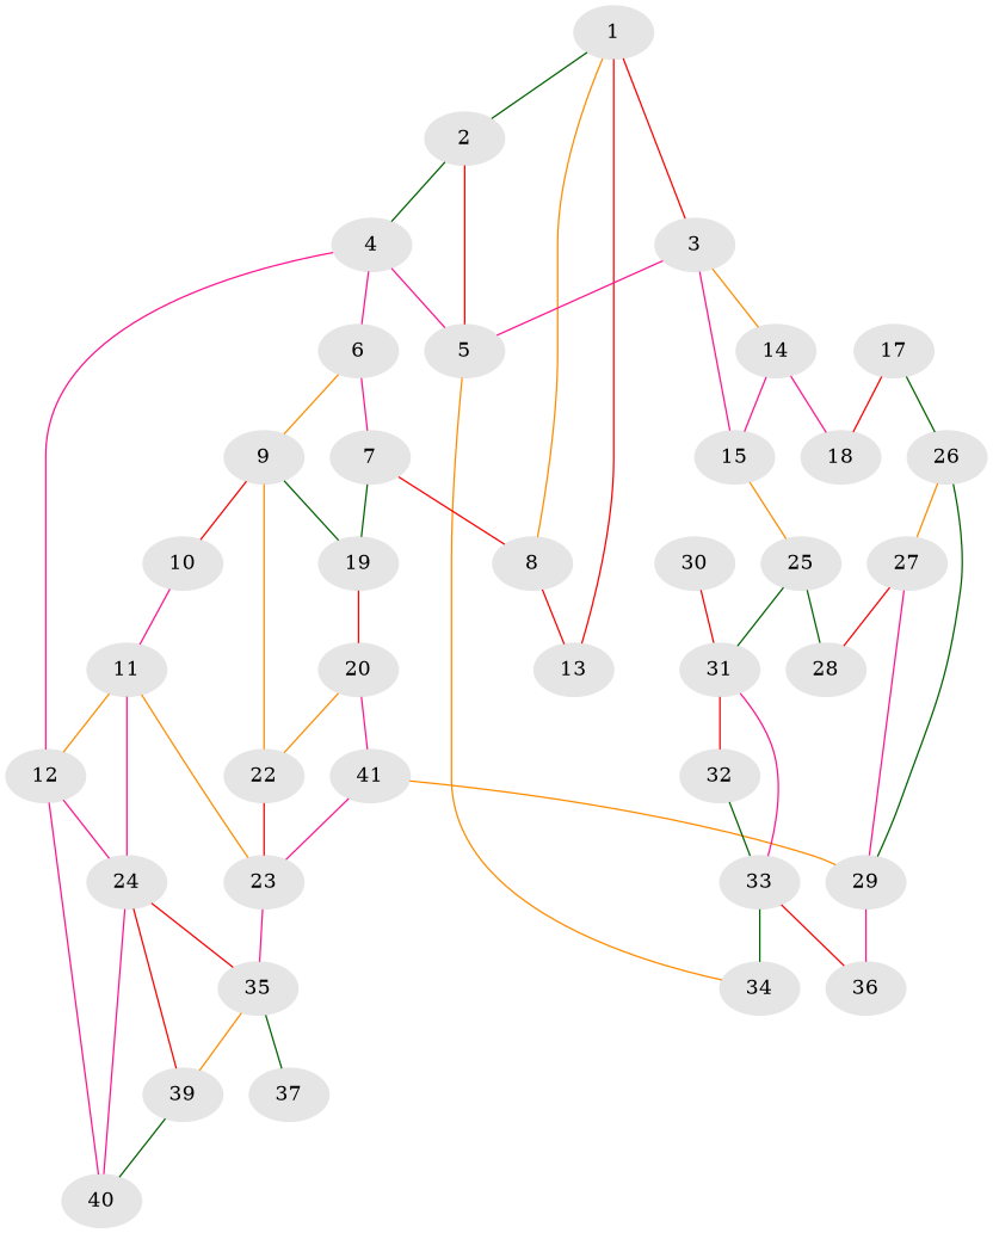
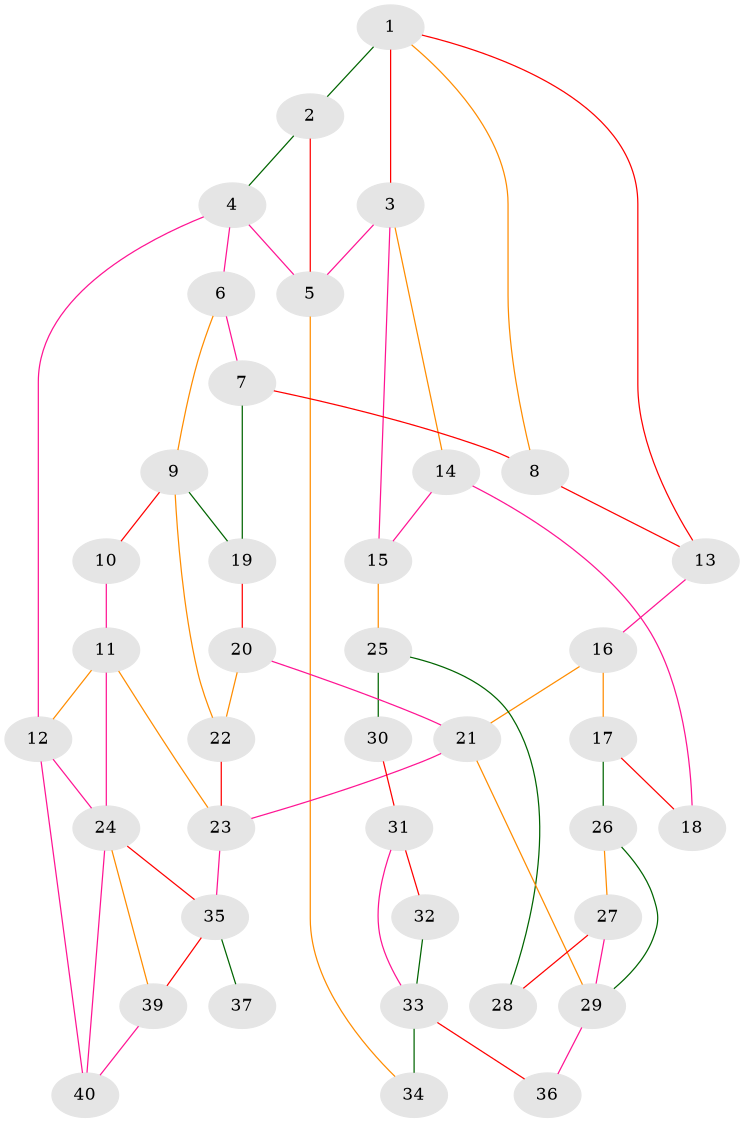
  graph {
    node [color=gray90 style=filled]
    edge [color=deeppink weight=1.0]
    1
    2
    3
    8
    13
    4
    5
    14
    15
+   16
    6
    12
    34
    18
    25
    7
    9
    24
    40
    19
    10
    22
    20
    11
    23
    35
    39
    17
-   21 [label=41]
+   21
    28
    30
    26
    29
    27
    36
    37
    31
    32
    33
    1 -- 2 [color=darkgreen]
    1 -- 3 [color=red weight=2.0]
    1 -- 8 [color=darkorange]
    1 -- 13 [color=red]
    2 -- 4 [color=darkgreen]
    2 -- 5 [color=red]
    3 -- 5
    3 -- 14 [color=darkorange]
    3 -- 15
    8 -- 13 [color=red]
+   13 -- 16
    4 -- 5
    4 -- 6
    4 -- 12
    5 -- 34 [color=darkorange]
    14 -- 15
    14 -- 18
    15 -- 25 [color=darkorange]
+   16 -- 17 [color=darkorange]
+   16 -- 21 [color=darkorange]
    6 -- 7
    6 -- 9 [color=darkorange]
    12 -- 24
    12 -- 40
    25 -- 28 [color=darkgreen]
-   25 -- 31 [color=darkgreen weight=2.0]
+   25 -- 30 [color=darkgreen weight=2.0]
    7 -- 8 [color=red]
    7 -- 19 [color=darkgreen]
    9 -- 19 [color=darkgreen]
    9 -- 10 [color=red weight=2.0]
    9 -- 22 [color=darkorange weight=2.0]
    24 -- 40
    24 -- 35 [color=red]
-   24 -- 39 [color=red]
+   24 -- 39 [color=darkorange]
    19 -- 20 [color=red]
    10 -- 11
    22 -- 23 [color=red weight=2.0]
    20 -- 22 [color=darkorange]
    20 -- 21
    11 -- 12 [color=darkorange]
    11 -- 24 [weight=2.0]
    11 -- 23 [color=darkorange]
    23 -- 35
-   35 -- 39 [color=darkorange]
+   35 -- 39 [color=red]
    35 -- 37 [color=darkgreen]
-   39 -- 40 [color=darkgreen]
+   39 -- 40
    17 -- 18 [color=red]
    17 -- 26 [color=darkgreen]
    21 -- 23
    21 -- 29 [color=darkorange]
    30 -- 31 [color=red]
    26 -- 29 [color=darkgreen]
    26 -- 27 [color=darkorange]
    29 -- 36 [weight=2.0]
    27 -- 28 [color=red]
    27 -- 29
    31 -- 32 [color=red weight=2.0]
    31 -- 33
    32 -- 33 [color=darkgreen]
    33 -- 34 [color=darkgreen weight=2.0]
    33 -- 36 [color=red weight=2.0]
  }
